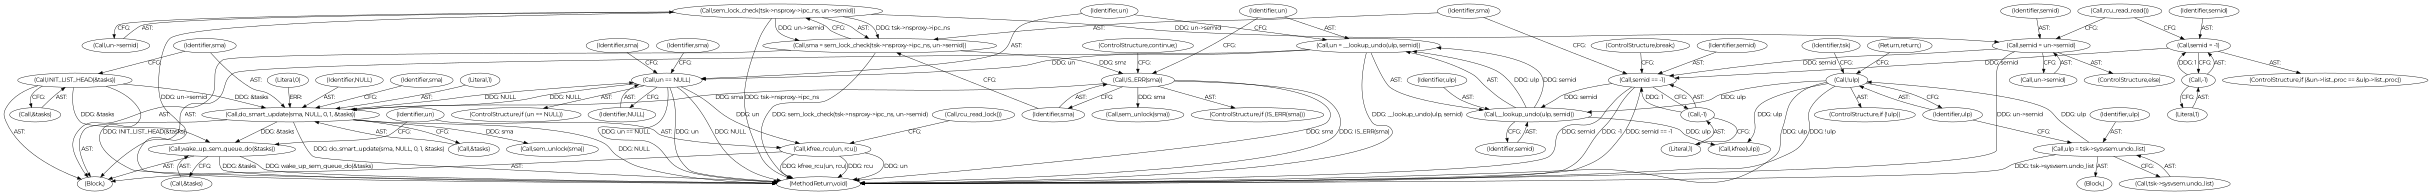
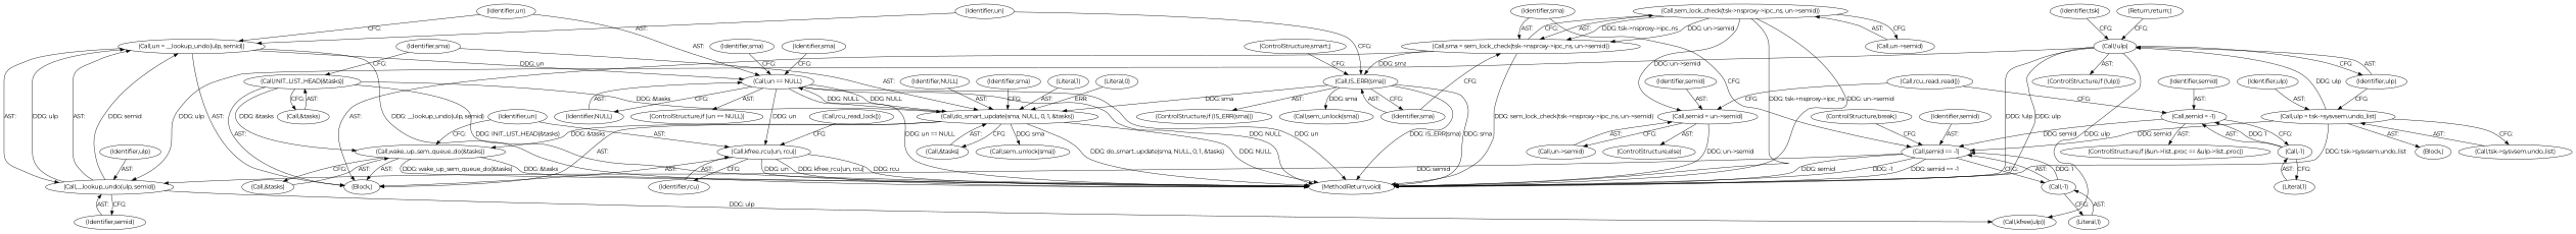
  digraph {
    fontname=Montserrat
    node [fontname=Montserrat]
    edge [fontname=Montserrat]
    n1 [label="(Call,kfree_rcu(un, rcu))"]
    n2 [label="(MethodReturn,void)"]
    n3 [label="(Block,)"]
+   n4 [label="(Identifier,rcu)"]
    n5 [label="(Call,un == NULL)"]
    n6 [label="(Call,do_smart_update(sma, NULL, 0, 1, &tasks))"]
    n7 [label="(ControlStructure,if (un == NULL))"]
    n8 [label="(Identifier,NULL)"]
    n9 [label="(Call,wake_up_sem_queue_do(&tasks))"]
    n10 [label="(Call,&tasks)"]
    n11 [label="(Call,sem_unlock(sma))"]
    n12 [label="(Call,un = __lookup_undo(ulp, semid))"]
    n13 [label="(Call,__lookup_undo(ulp, semid))"]
    n14 [label="(Identifier,semid)"]
    n15 [label="(Call,kfree(ulp))"]
    n16 [label="(Call,!ulp)"]
    n17 [label="(Identifier,ulp)"]
    n18 [label="(ControlStructure,if (!ulp))"]
    n19 [label="(Call,ulp = tsk->sysvsem.undo_list)"]
    n20 [label="(Call,tsk->sysvsem.undo_list)"]
    n21 [label="(Block,)"]
    n22 [label="(Call,semid == -1)"]
    n23 [label="(Call,-1)"]
    n24 [label="(Literal,1)"]
    n25 [label="(Call,semid = un->semid)"]
    n26 [label="(Call,un->semid)"]
    n27 [label="(ControlStructure,else)"]
    n28 [label="(Call,sem_lock_check(tsk->nsproxy->ipc_ns, un->semid))"]
    n29 [label="(Call,sma = sem_lock_check(tsk->nsproxy->ipc_ns, un->semid))"]
    n30 [label="(Call,un->semid)"]
    n31 [label="(Call,IS_ERR(sma))"]
    n32 [label="(Call,semid = -1)"]
    n33 [label="(Call,-1)"]
    n34 [label="(ControlStructure,if (&un->list_proc == &ulp->list_proc))"]
    n35 [label="(Literal,1)"]
    n36 [label="(Call,&tasks)"]
    n37 [label="(ControlStructure,if (IS_ERR(sma)))"]
    n38 [label="(Call,sem_unlock(sma))"]
    n39 [label="(Identifier,sma)"]
    n40 [label="(Call,INIT_LIST_HEAD(&tasks))"]
    n41 [label="(Call,&tasks)"]
    n42 [label="(Identifier,sma)"]
    n43 [label="(Identifier,ulp)"]
    n44 [label="(Identifier,un)"]
    n45 [label="(Call,rcu_read_lock())"]
    n46 [label="(Literal,1)"]
    n47 [label="(Identifier,sma)"]
    n48 [label="(Identifier,semid)"]
    n49 [label="(Call,rcu_read_read())"]
    n50 [label="(ControlStructure,break;)"]
    n51 [label="(Identifier,un)"]
    n52 [label="(Literal,0)"]
    n53 [label="(Identifier,NULL)"]
    n54 [label="(Identifier,ulp)"]
    n55 [label="(Identifier,sma)"]
    n56 [label="(Identifier,semid)"]
    n57 [label="(Identifier,semid)"]
    n58 [label="(Return,return;)"]
    n59 [label="(Identifier,tsk)"]
-   n60 [label="(ControlStructure,continue;)"]
+   n60 [label="(ControlStructure,smart;)"]
    n61 [label="(Identifier,sma)"]
    n62 [label="(Identifier,un)"]
    n63 [label="(Identifier,sma)"]
    n1 -> n2 [label="DDG: un"]
    n1 -> n2 [label="DDG: kfree_rcu(un, rcu)"]
    n1 -> n2 [label="DDG: rcu"]
    n1 -> n3 [label="AST: "]
+   n1 -> n4 [label="CFG: "]
+   n4 -> n1 [label="AST: "]
    n5 -> n1 [label="DDG: un"]
    n5 -> n2 [label="DDG: NULL"]
    n5 -> n2 [label="DDG: un"]
    n5 -> n2 [label="DDG: un == NULL"]
    n5 -> n6 [label="DDG: NULL"]
    n5 -> n7 [label="AST: "]
    n5 -> n8 [label="CFG: "]
    n6 -> n2 [label="DDG: do_smart_update(sma, NULL, 0, 1, &tasks)"]
    n6 -> n2 [label="DDG: NULL"]
    n6 -> n3 [label="AST: "]
    n6 -> n5 [label="DDG: NULL"]
    n6 -> n9 [label="DDG: &tasks"]
    n6 -> n10 [label="CFG: "]
    n6 -> n11 [label="DDG: sma"]
    n8 -> n5 [label="AST: "]
    n9 -> n2 [label="DDG: &tasks"]
    n9 -> n2 [label="DDG: wake_up_sem_queue_do(&tasks)"]
    n9 -> n3 [label="AST: "]
    n9 -> n36 [label="CFG: "]
    n10 -> n6 [label="AST: "]
    n12 -> n2 [label="DDG: __lookup_undo(ulp, semid)"]
    n12 -> n3 [label="AST: "]
    n12 -> n5 [label="DDG: un"]
    n12 -> n13 [label="AST: "]
    n13 -> n12 [label="AST: "]
    n13 -> n12 [label="DDG: ulp"]
    n13 -> n12 [label="DDG: semid"]
    n13 -> n14 [label="CFG: "]
    n13 -> n15 [label="DDG: ulp"]
    n14 -> n13 [label="AST: "]
    n16 -> n2 [label="DDG: ulp"]
    n16 -> n2 [label="DDG: !ulp"]
    n16 -> n13 [label="DDG: ulp"]
    n16 -> n15 [label="DDG: ulp"]
    n16 -> n17 [label="CFG: "]
    n16 -> n18 [label="AST: "]
    n17 -> n16 [label="AST: "]
    n17 -> n19 [label="CFG: "]
    n19 -> n2 [label="DDG: tsk->sysvsem.undo_list"]
    n19 -> n16 [label="DDG: ulp"]
    n19 -> n20 [label="CFG: "]
    n19 -> n21 [label="AST: "]
    n20 -> n19 [label="AST: "]
    n22 -> n2 [label="DDG: -1"]
    n22 -> n2 [label="DDG: semid == -1"]
    n22 -> n2 [label="DDG: semid"]
    n22 -> n13 [label="DDG: semid"]
    n22 -> n23 [label="CFG: "]
    n23 -> n22 [label="AST: "]
    n23 -> n22 [label="DDG: 1"]
    n23 -> n24 [label="CFG: "]
    n24 -> n23 [label="AST: "]
    n25 -> n2 [label="DDG: un->semid"]
-   n25 -> n22 [label="DDG: semid"]
+   n19 -> n22 [label="DDG: semid"]
    n25 -> n26 [label="CFG: "]
    n25 -> n27 [label="AST: "]
    n26 -> n25 [label="AST: "]
    n28 -> n2 [label="DDG: tsk->nsproxy->ipc_ns"]
    n28 -> n2 [label="DDG: un->semid"]
    n28 -> n25 [label="DDG: un->semid"]
    n28 -> n29 [label="AST: "]
    n28 -> n29 [label="DDG: tsk->nsproxy->ipc_ns"]
    n28 -> n29 [label="DDG: un->semid"]
    n28 -> n30 [label="CFG: "]
    n29 -> n2 [label="DDG: sem_lock_check(tsk->nsproxy->ipc_ns, un->semid)"]
    n29 -> n3 [label="AST: "]
    n29 -> n28 [label="CFG: "]
    n29 -> n31 [label="DDG: sma"]
    n30 -> n28 [label="AST: "]
    n31 -> n2 [label="DDG: sma"]
    n31 -> n2 [label="DDG: IS_ERR(sma)"]
    n31 -> n6 [label="DDG: sma"]
    n31 -> n37 [label="AST: "]
    n31 -> n38 [label="DDG: sma"]
    n31 -> n39 [label="CFG: "]
    n32 -> n22 [label="DDG: semid"]
    n32 -> n33 [label="CFG: "]
    n32 -> n34 [label="AST: "]
    n33 -> n32 [label="AST: "]
    n33 -> n32 [label="DDG: 1"]
    n33 -> n35 [label="CFG: "]
    n35 -> n33 [label="AST: "]
    n36 -> n9 [label="AST: "]
    n39 -> n29 [label="CFG: "]
    n39 -> n31 [label="AST: "]
    n40 -> n2 [label="DDG: INIT_LIST_HEAD(&tasks)"]
    n40 -> n3 [label="AST: "]
    n40 -> n6 [label="DDG: &tasks"]
    n40 -> n9 [label="DDG: &tasks"]
    n40 -> n41 [label="CFG: "]
    n41 -> n40 [label="AST: "]
    n42 -> n6 [label="CFG: "]
    n43 -> n13 [label="AST: "]
    n44 -> n1 [label="AST: "]
    n44 -> n9 [label="CFG: "]
    n45 -> n1 [label="CFG: "]
    n46 -> n6 [label="AST: "]
    n47 -> n5 [label="CFG: "]
    n48 -> n25 [label="AST: "]
    n49 -> n25 [label="CFG: "]
    n49 -> n32 [label="CFG: "]
    n50 -> n22 [label="CFG: "]
    n51 -> n12 [label="AST: "]
    n51 -> n31 [label="CFG: "]
    n52 -> n6 [label="ERR: "]
    n53 -> n6 [label="AST: "]
    n54 -> n19 [label="AST: "]
    n55 -> n5 [label="CFG: "]
    n56 -> n22 [label="AST: "]
    n57 -> n32 [label="AST: "]
    n58 -> n16 [label="CFG: "]
    n59 -> n16 [label="CFG: "]
    n60 -> n31 [label="CFG: "]
    n61 -> n6 [label="AST: "]
    n61 -> n40 [label="CFG: "]
    n62 -> n5 [label="AST: "]
    n62 -> n12 [label="CFG: "]
    n63 -> n22 [label="CFG: "]
    n63 -> n29 [label="AST: "]
  }
